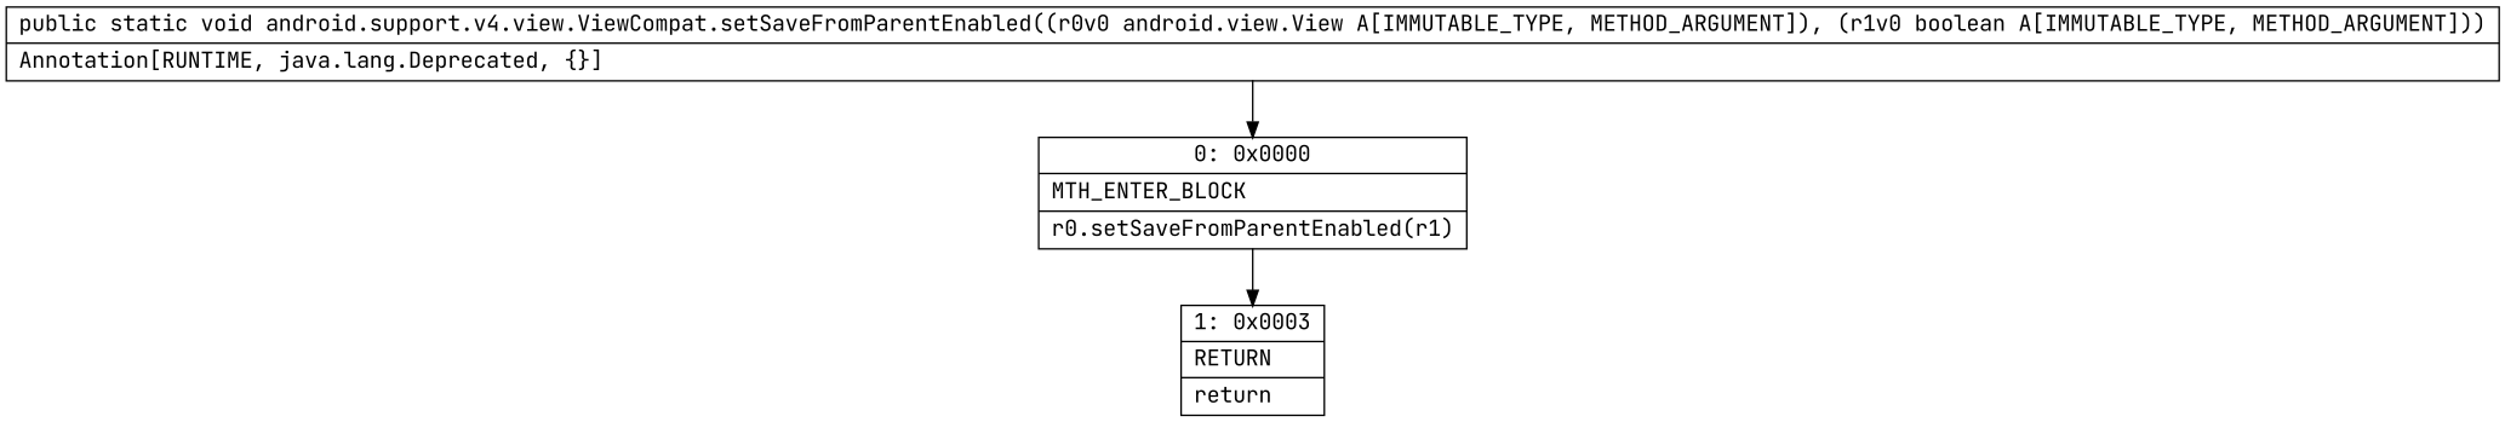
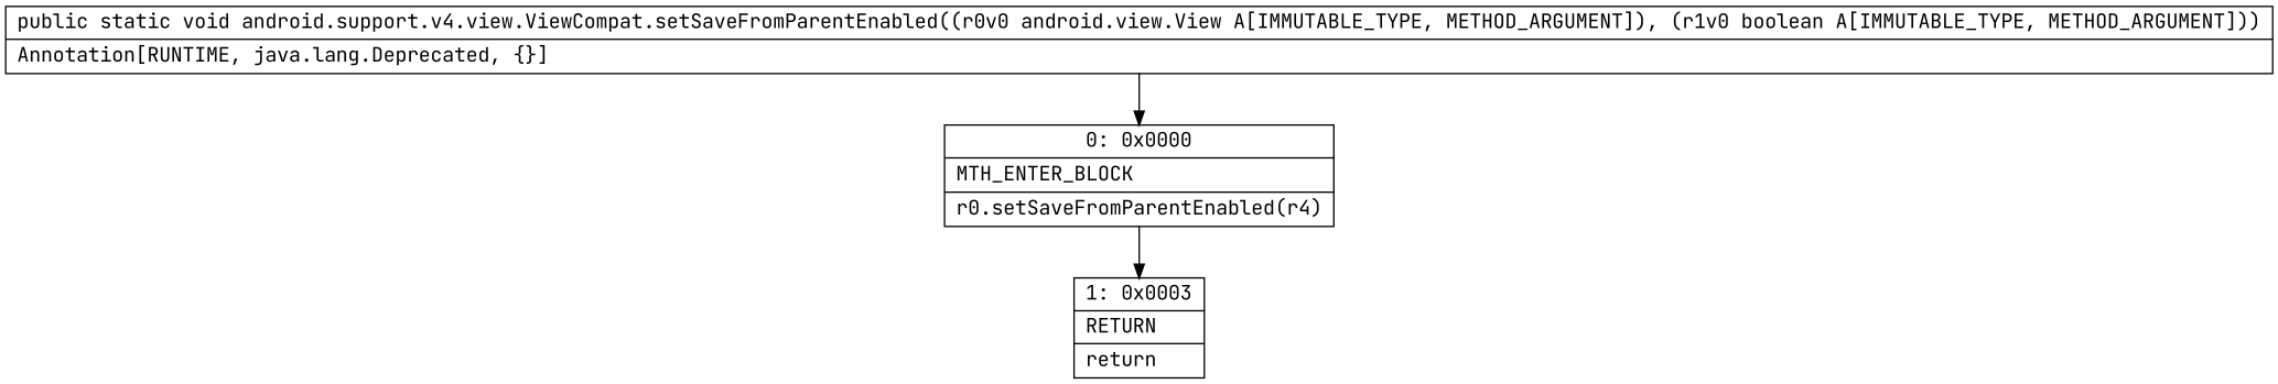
  digraph {
    fontname="JetBrains Mono"
    node [shape=record fontname="JetBrains Mono"]
    edge [fontname="JetBrains Mono"]
-   n1 [label="{0\:\ 0x0000|MTH_ENTER_BLOCK\l|r0.setSaveFromParentEnabled(r1)\l}"]
+   n1 [label="{0\:\ 0x0000|MTH_ENTER_BLOCK\l|r0.setSaveFromParentEnabled(r4)\l}"]
    n2 [label="{1\:\ 0x0003|RETURN\l|return\l}"]
    n3 [label="{public static void android.support.v4.view.ViewCompat.setSaveFromParentEnabled((r0v0 android.view.View A[IMMUTABLE_TYPE, METHOD_ARGUMENT]), (r1v0 boolean A[IMMUTABLE_TYPE, METHOD_ARGUMENT]))  | Annotation[RUNTIME, java.lang.Deprecated, \{\}]\l}"]
    n1 -> n2
    n3 -> n1
  }
